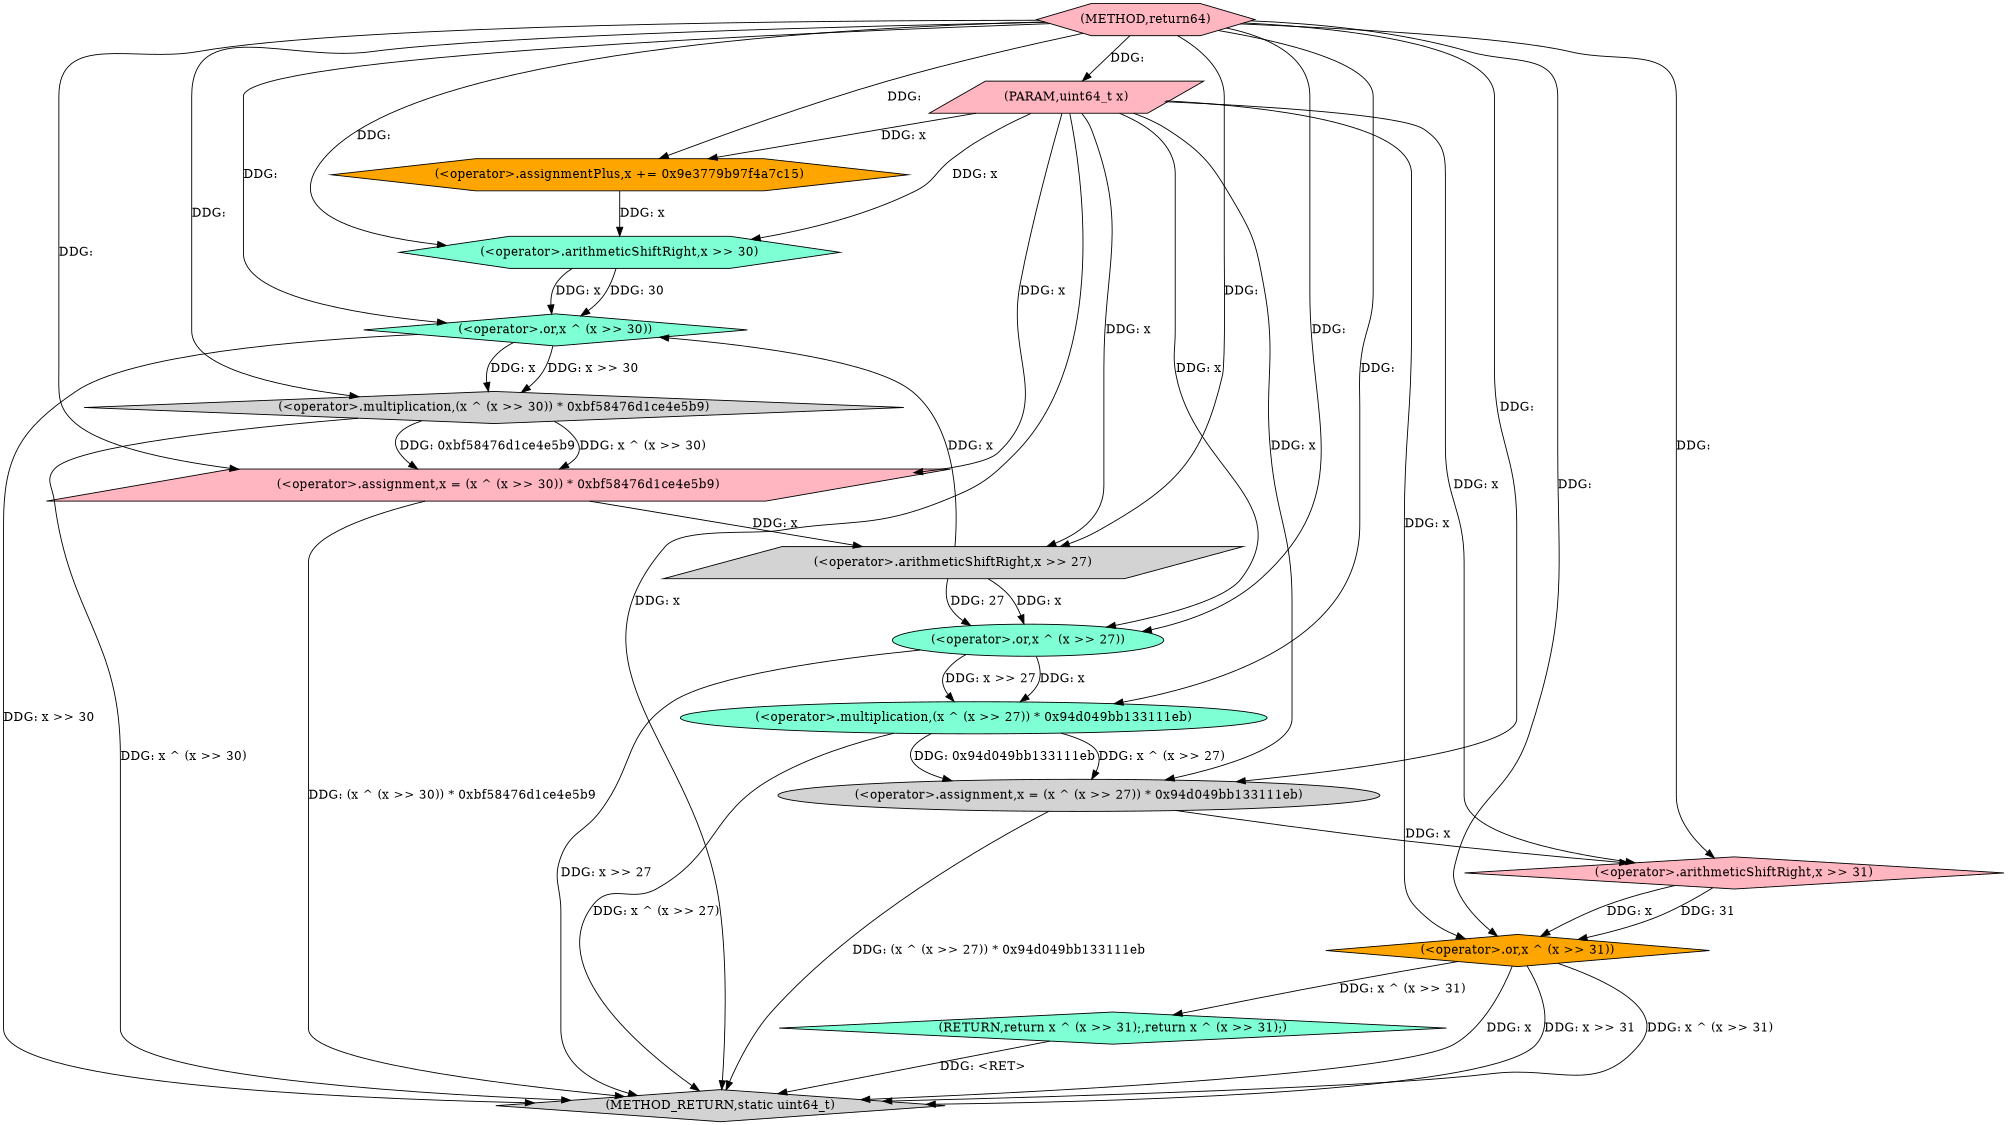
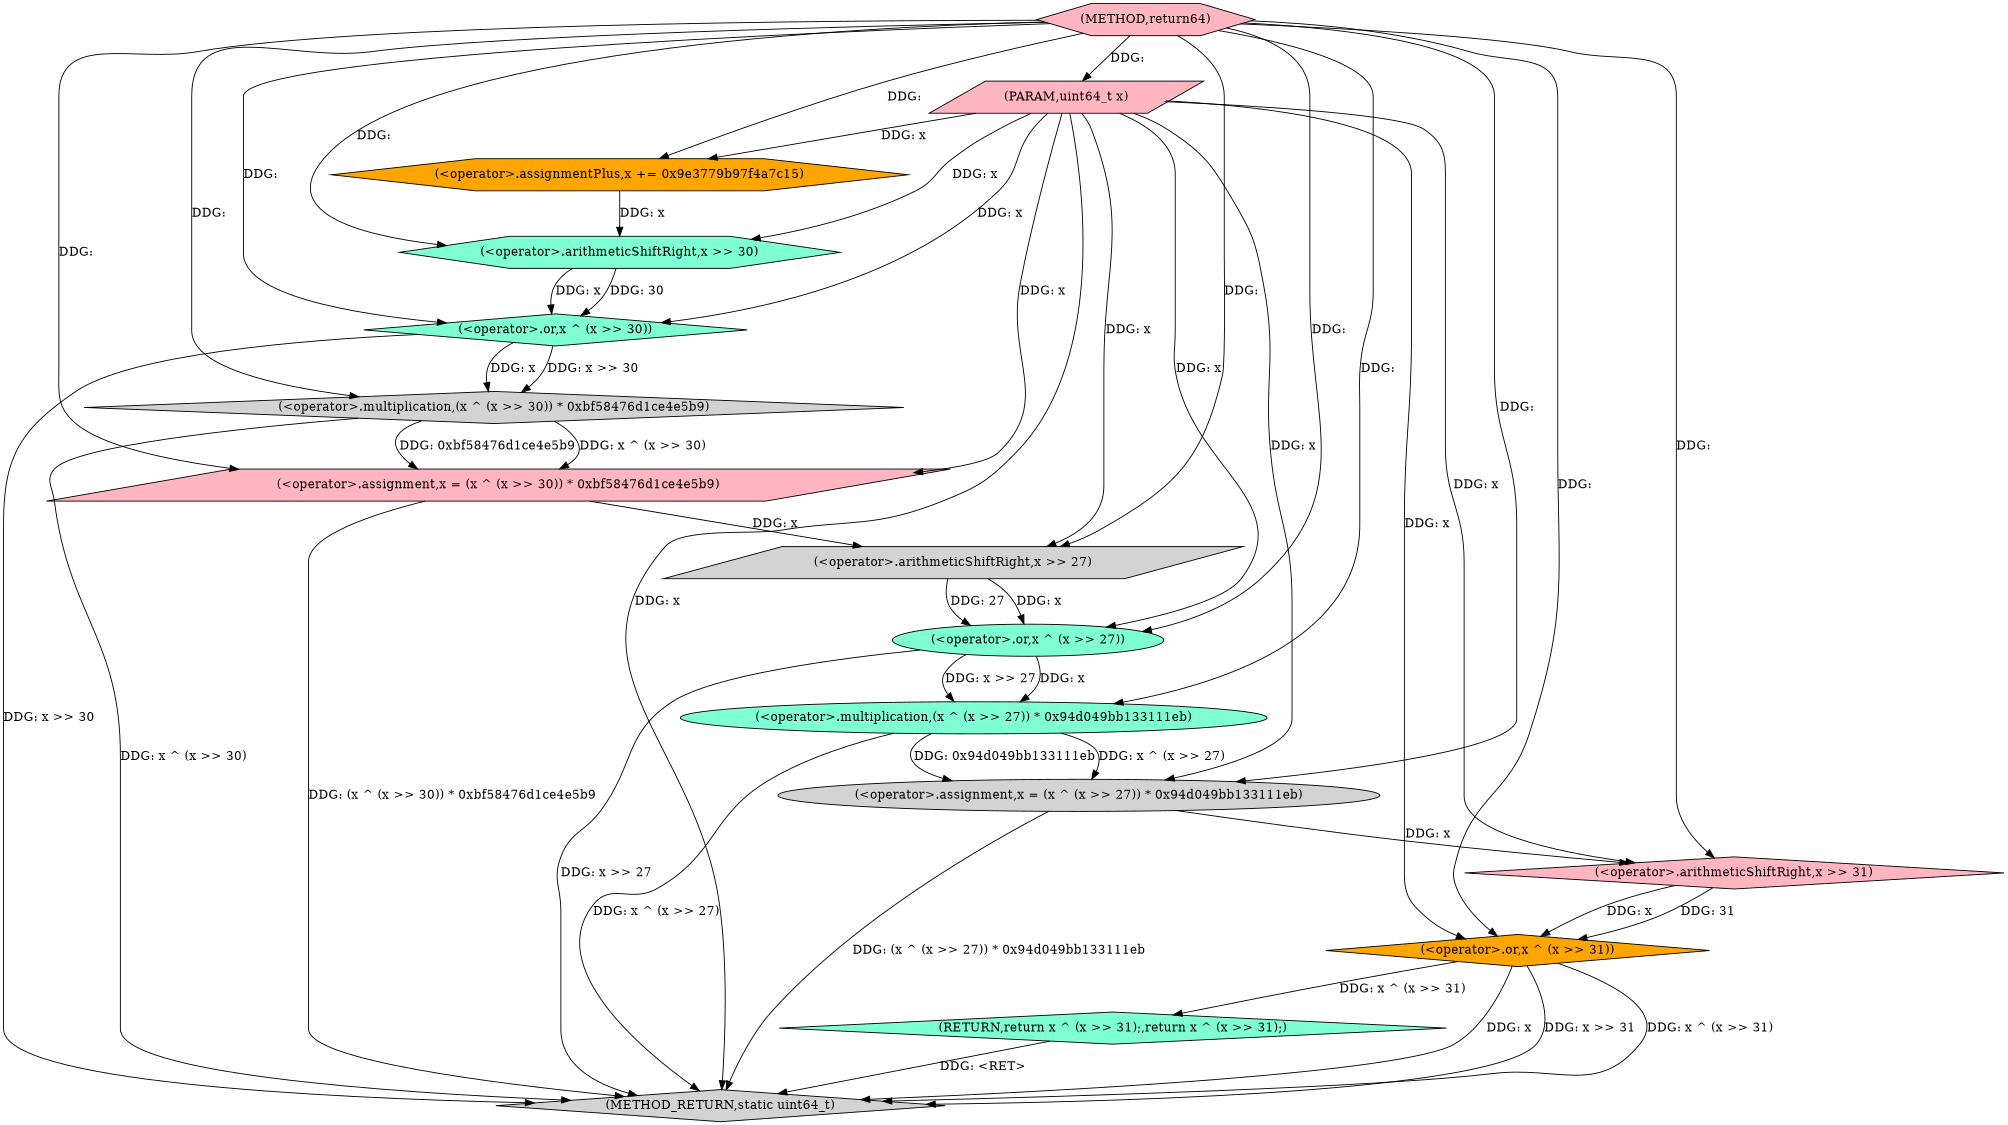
  digraph {
    node [fillcolor=aquamarine shape=diamond style=filled]
    n1 [fillcolor=lightpink label="(METHOD,return64)" shape=hexagon]
    n2 [fillcolor=lightpink label="(PARAM,uint64_t x)" shape=parallelogram]
    n3 [fillcolor=orange label="(<operator>.assignmentPlus,x += 0x9e3779b97f4a7c15)" shape=hexagon]
    n4 [fillcolor=lightpink label="(<operator>.assignment,x = (x ^ (x >> 30)) * 0xbf58476d1ce4e5b9)" shape=parallelogram]
    n5 [fillcolor=lightgrey label="(<operator>.assignment,x = (x ^ (x >> 27)) * 0x94d049bb133111eb)" shape=ellipse]
    n6 [fillcolor=orange label="(<operator>.or,x ^ (x >> 31))"]
    n7 [fillcolor=lightgrey label="(<operator>.multiplication,(x ^ (x >> 30)) * 0xbf58476d1ce4e5b9)"]
    n8 [label="(<operator>.multiplication,(x ^ (x >> 27)) * 0x94d049bb133111eb)" shape=ellipse]
    n9 [label="(<operator>.or,x ^ (x >> 30))"]
    n10 [label="(<operator>.or,x ^ (x >> 27))" shape=ellipse]
    n11 [fillcolor=lightpink label="(<operator>.arithmeticShiftRight,x >> 31)"]
    n12 [label="(<operator>.arithmeticShiftRight,x >> 30)" shape=hexagon]
    n13 [fillcolor=lightgrey label="(<operator>.arithmeticShiftRight,x >> 27)" shape=parallelogram]
    n14 [fillcolor=lightgrey label="(METHOD_RETURN,static uint64_t)"]
    n15 [label="(RETURN,return x ^ (x >> 31);,return x ^ (x >> 31);)"]
    n1 -> n2 [label="DDG: "]
    n1 -> n3 [label="DDG: "]
    n1 -> n4 [label="DDG: "]
    n1 -> n5 [label="DDG: "]
    n1 -> n6 [label="DDG: "]
    n1 -> n7 [label="DDG: "]
    n1 -> n8 [label="DDG: "]
    n1 -> n9 [label="DDG: "]
    n1 -> n10 [label="DDG: "]
    n1 -> n11 [label="DDG: "]
    n1 -> n12 [label="DDG: "]
    n1 -> n13 [label="DDG: "]
    n2 -> n3 [label="DDG: x"]
    n2 -> n4 [label="DDG: x"]
    n2 -> n5 [label="DDG: x"]
    n2 -> n6 [label="DDG: x"]
-   n13 -> n9 [label="DDG: x"]
+   n2 -> n9 [label="DDG: x"]
    n2 -> n10 [label="DDG: x"]
    n2 -> n11 [label="DDG: x"]
    n2 -> n12 [label="DDG: x"]
    n2 -> n13 [label="DDG: x"]
    n2 -> n14 [label="DDG: x"]
    n3 -> n12 [label="DDG: x"]
    n4 -> n13 [label="DDG: x"]
    n4 -> n14 [label="DDG: (x ^ (x >> 30)) * 0xbf58476d1ce4e5b9"]
    n5 -> n11 [label="DDG: x"]
    n5 -> n14 [label="DDG: (x ^ (x >> 27)) * 0x94d049bb133111eb"]
    n6 -> n14 [label="DDG: x"]
    n6 -> n14 [label="DDG: x >> 31"]
    n6 -> n14 [label="DDG: x ^ (x >> 31)"]
    n6 -> n15 [label="DDG: x ^ (x >> 31)"]
    n7 -> n4 [label="DDG: 0xbf58476d1ce4e5b9"]
    n7 -> n4 [label="DDG: x ^ (x >> 30)"]
    n7 -> n14 [label="DDG: x ^ (x >> 30)"]
    n8 -> n5 [label="DDG: 0x94d049bb133111eb"]
    n8 -> n5 [label="DDG: x ^ (x >> 27)"]
    n8 -> n14 [label="DDG: x ^ (x >> 27)"]
    n9 -> n7 [label="DDG: x >> 30"]
    n9 -> n7 [label="DDG: x"]
    n9 -> n14 [label="DDG: x >> 30"]
    n10 -> n8 [label="DDG: x >> 27"]
    n10 -> n8 [label="DDG: x"]
    n10 -> n14 [label="DDG: x >> 27"]
    n11 -> n6 [label="DDG: x"]
    n11 -> n6 [label="DDG: 31"]
    n12 -> n9 [label="DDG: x"]
    n12 -> n9 [label="DDG: 30"]
    n13 -> n10 [label="DDG: x"]
    n13 -> n10 [label="DDG: 27"]
    n15 -> n14 [label="DDG: <RET>"]
  }
